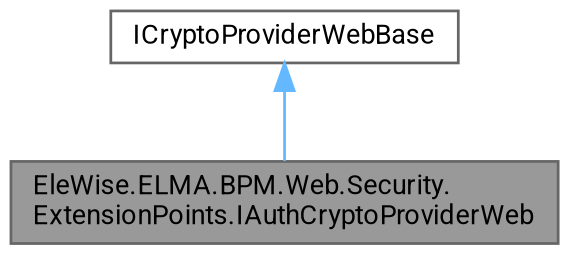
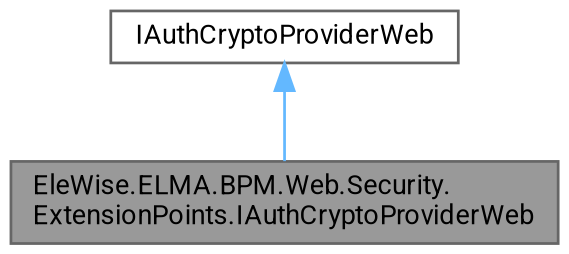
  digraph {
    fontname=Roboto
    node [color=gray40 fontname=Roboto fontsize=10 shape=box style=filled]
    n1 [fillcolor=grey60 fontcolor=black height=0.2 label="EleWise.ELMA.BPM.Web.Security.\lExtensionPoints.IAuthCryptoProviderWeb" width=0.4]
-   n2 [fillcolor=white height=0.2 label=ICryptoProviderWebBase width=0.4]
+   n2 [fillcolor=white height=0.2 label=IAuthCryptoProviderWeb width=0.4]
    n2 -> n1 [color=steelblue1 dir=back fontname=Roboto fontsize=10 labelfontname=Helvetica labelfontsize=10 style=solid]
  }
